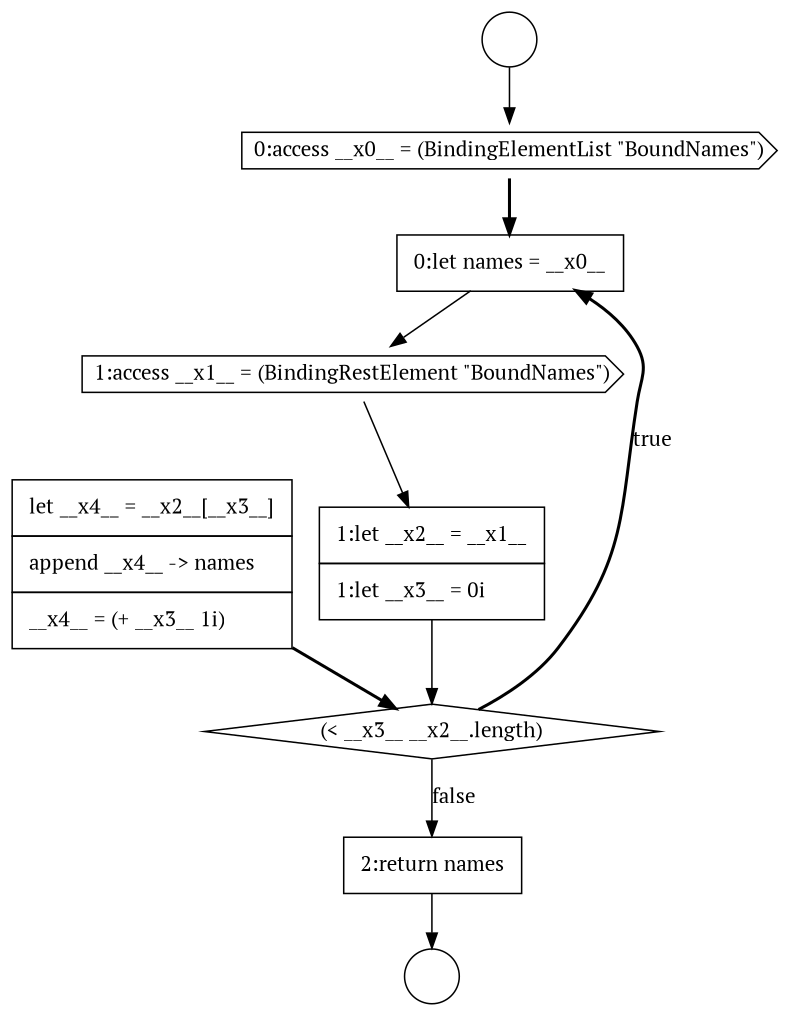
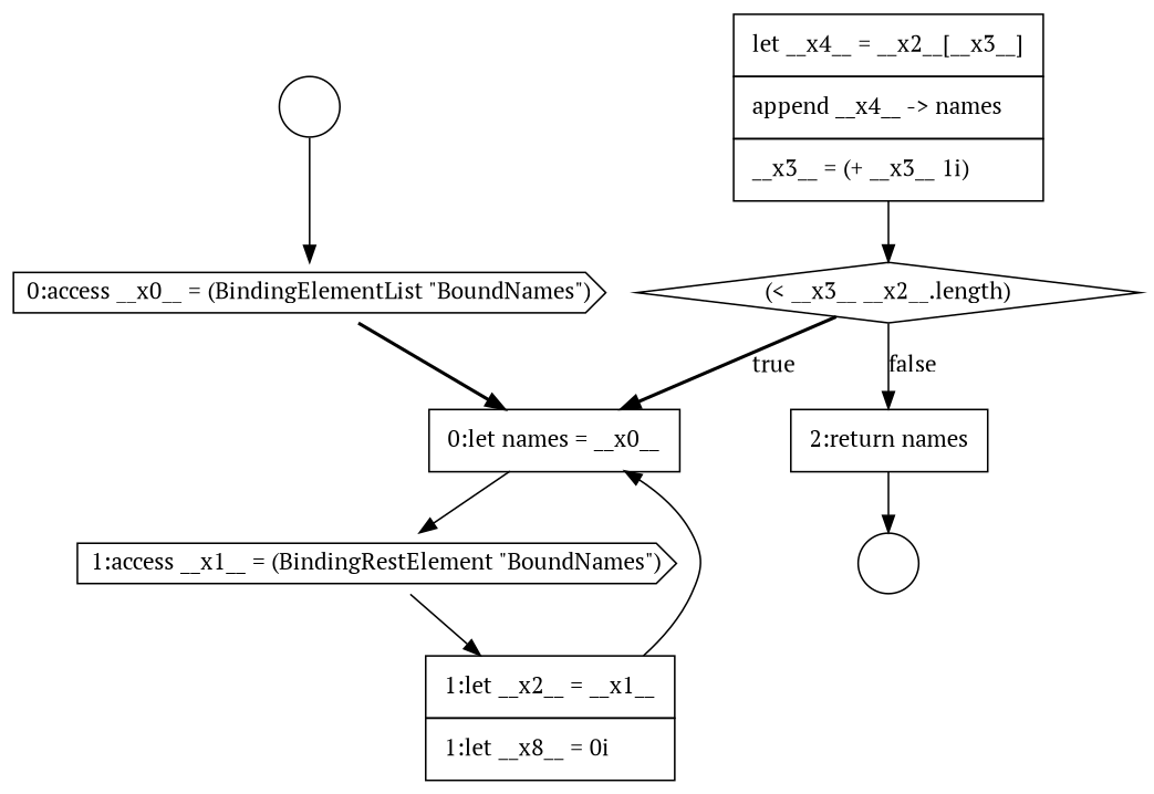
  digraph {
    fontname="PT Serif"
    node [color=black fillcolor=white fontname="PT Serif" shape=none style=filled]
    edge [color=black fontname="PT Serif" style=solid]
    n1 [label=<<font color="black">     <table border="0" cellborder="1" cellspacing="0" cellpadding="10">       <tr><td align="left">0:let names = __x0__</td></tr>     </table>   </font>> margin=0]
    n2 [label=<<font color="black">1:access __x1__ = (BindingRestElement &quot;BoundNames&quot;)</font>> shape=cds]
-   n3 [label=<<font color="black">     <table border="0" cellborder="1" cellspacing="0" cellpadding="10">       <tr><td align="left">1:let __x2__ = __x1__</td></tr>       <tr><td align="left">1:let __x3__ = 0i</td></tr>     </table>   </font>> margin=0]
+   n3 [label=<<font color="black">     <table border="0" cellborder="1" cellspacing="0" cellpadding="10">       <tr><td align="left">1:let __x2__ = __x1__</td></tr>       <tr><td align="left">1:let __x8__ = 0i</td></tr>     </table>   </font>> margin=0]
    n4 [label=<<font color="black">0:access __x0__ = (BindingElementList &quot;BoundNames&quot;)</font>> shape=cds]
    n5 [label=<<font color="black">     <table border="0" cellborder="1" cellspacing="0" cellpadding="10">       <tr><td align="left">2:return names</td></tr>     </table>   </font>> margin=0]
    n6 [label=" " shape=circle]
    n7 [label=" " shape=circle]
    n8 [label=<<font color="black">(&lt; __x3__ __x2__.length)</font>> shape=diamond]
-   n9 [label=<<font color="black">     <table border="0" cellborder="1" cellspacing="0" cellpadding="10">       <tr><td align="left">let __x4__ = __x2__[__x3__]</td></tr>       <tr><td align="left">append __x4__ -&gt; names</td></tr>       <tr><td align="left">__x4__ = (+ __x3__ 1i)</td></tr>     </table>   </font>> margin=0]
+   n9 [label=<<font color="black">     <table border="0" cellborder="1" cellspacing="0" cellpadding="10">       <tr><td align="left">let __x4__ = __x2__[__x3__]</td></tr>       <tr><td align="left">append __x4__ -&gt; names</td></tr>       <tr><td align="left">__x3__ = (+ __x3__ 1i)</td></tr>     </table>   </font>> margin=0]
    n1 -> n2
    n2 -> n3
-   n3 -> n8
+   n3 -> n1
    n4 -> n1 [style=bold]
    n5 -> n6
    n7 -> n4
    n8 -> n1 [label=<<font color="black">true</font>> style=bold]
    n8 -> n5 [label=<<font color="black">false</font>>]
-   n9 -> n8 [style=bold]
+   n9 -> n8
  }
